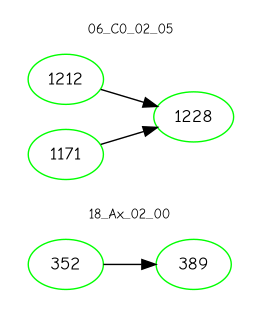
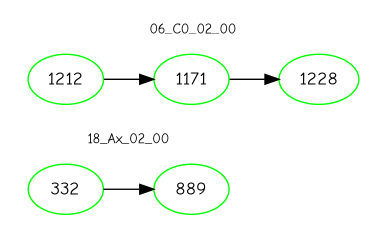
  digraph {
    fontname="Comic Neue"
    rankdir=LR
    node [color=green fontname="Comic Neue"]
    edge [color=black fontname="Comic Neue"]
-   n1 [label=352]
-   n2 [label=389]
+   n1 [label=332]
+   n2 [label=889]
    n3 [label=1212]
    n4 [label=1171]
    n5 [label=1228]
    subgraph cluster_1 {
      color=white
      fontsize=10
      label="18_Ax_02_00"
      n1
      n2
    }
    subgraph cluster_2 {
      color=white
      fontsize=10
-     label="06_C0_02_05"
+     label="06_C0_02_00"
      n3
      n4
      n5
    }
    n1 -> n2
-   n3 -> n5
+   n3 -> n4
    n4 -> n5
  }
